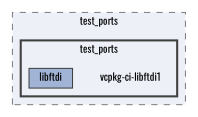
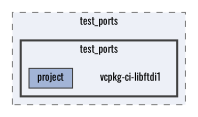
  digraph {
    compound=true
    fontname=Oswald
    node [fontname=Oswald fontsize=10]
    n1 [height=0.2 label="vcpkg-ci-libftdi1" shape=plaintext width=0.4]
-   n2 [color=grey25 fillcolor="#a2b4d6" height=0.2 label=libftdi shape=box style=filled width=0.4]
+   n2 [color=grey25 fillcolor="#a2b4d6" height=0.2 label=project shape=box style=filled width=0.4]
    subgraph cluster_1 {
      bgcolor="#edf0f7"
      fontsize=10
      label=test_ports
      pencolor=grey50
      style="filled,dashed"
      subgraph cluster_2 {
        bgcolor="#edf0f7"
        fontsize=10
        pencolor=grey25
        style="filled,bold"
        n1
        n2
      }
    }
  }
